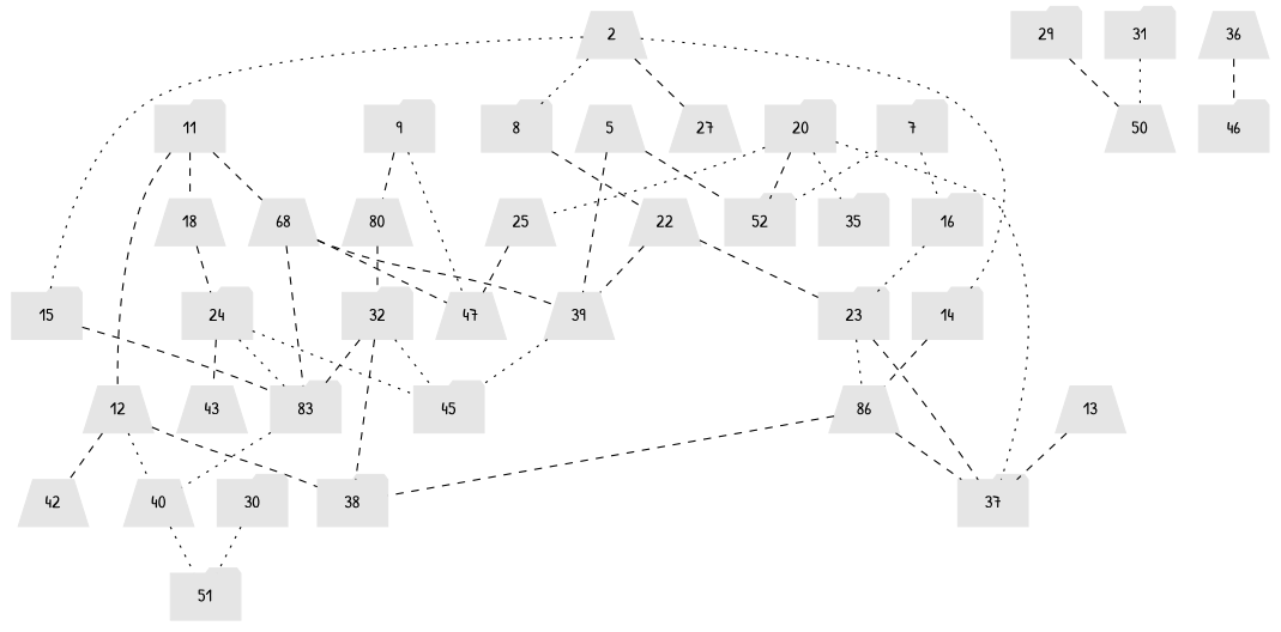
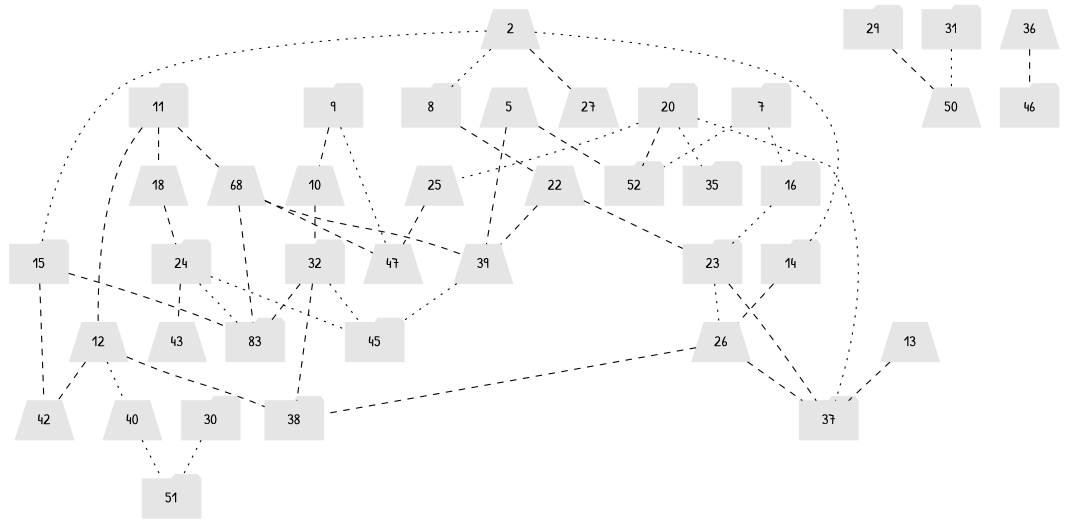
  graph {
    fontname="Patrick Hand"
    node [color=gray90 fontname="Patrick Hand" shape=folder style=filled]
    edge [fontname="Patrick Hand" style=dashed weight=1.0]
    2 [shape=trapezium]
    8
    14
    15
    27 [shape=trapezium]
    22 [shape=trapezium]
-   26 [shape=trapezium label=86]
+   26 [shape=trapezium]
    n8 [label=83]
    42 [shape=trapezium]
    40 [shape=trapezium]
    5 [shape=trapezium]
    52
    39 [shape=trapezium]
    45
    7
    16
    23
-   10 [shape=trapezium label=80]
+   10 [shape=trapezium]
    9
    47 [shape=trapezium]
    32
    38
    12 [shape=trapezium]
    11
    18 [shape=trapezium]
    n26 [label=68 shape=trapezium]
    24
    51
    13 [shape=trapezium]
    37
    43 [shape=trapezium]
    20
    25 [shape=trapezium]
    35
    50 [shape=trapezium]
    29
    30
    31
    36 [shape=trapezium]
    46
    2 -- 8 [style=dotted]
    2 -- 14 [style=dotted]
    2 -- 15 [style=dotted]
    2 -- 27
    8 -- 22
    14 -- 26
    15 -- n8
+   15 -- 42
    22 -- 39
    22 -- 23
    26 -- 38
    26 -- 37
-   n8 -- 40 [style=dotted]
    40 -- 51 [style=dotted]
    5 -- 52
    5 -- 39
    39 -- 45 [style=dotted]
    7 -- 52 [style=dotted]
    7 -- 16 [style=dotted]
    16 -- 23 [style=dotted]
    23 -- 26 [style=dotted]
    23 -- 37
    10 -- 32
    9 -- 10
    9 -- 47 [style=dotted]
    32 -- n8
    32 -- 45 [style=dotted]
    32 -- 38
    12 -- 42
    12 -- 40 [style=dotted]
    12 -- 38 [weight=2.0]
    11 -- 12
    11 -- 18
    11 -- n26
    18 -- 24
    n26 -- n8
    n26 -- 39
    n26 -- 47
    24 -- n8 [style=dotted]
    24 -- 45 [style=dotted]
    24 -- 43
    13 -- 37
    20 -- 52
    20 -- 37 [style=dotted]
    20 -- 25 [style=dotted weight=2.0]
    20 -- 35 [style=dotted]
    25 -- 47
    29 -- 50
    30 -- 51 [style=dotted]
    31 -- 50 [style=dotted]
    36 -- 46
  }
